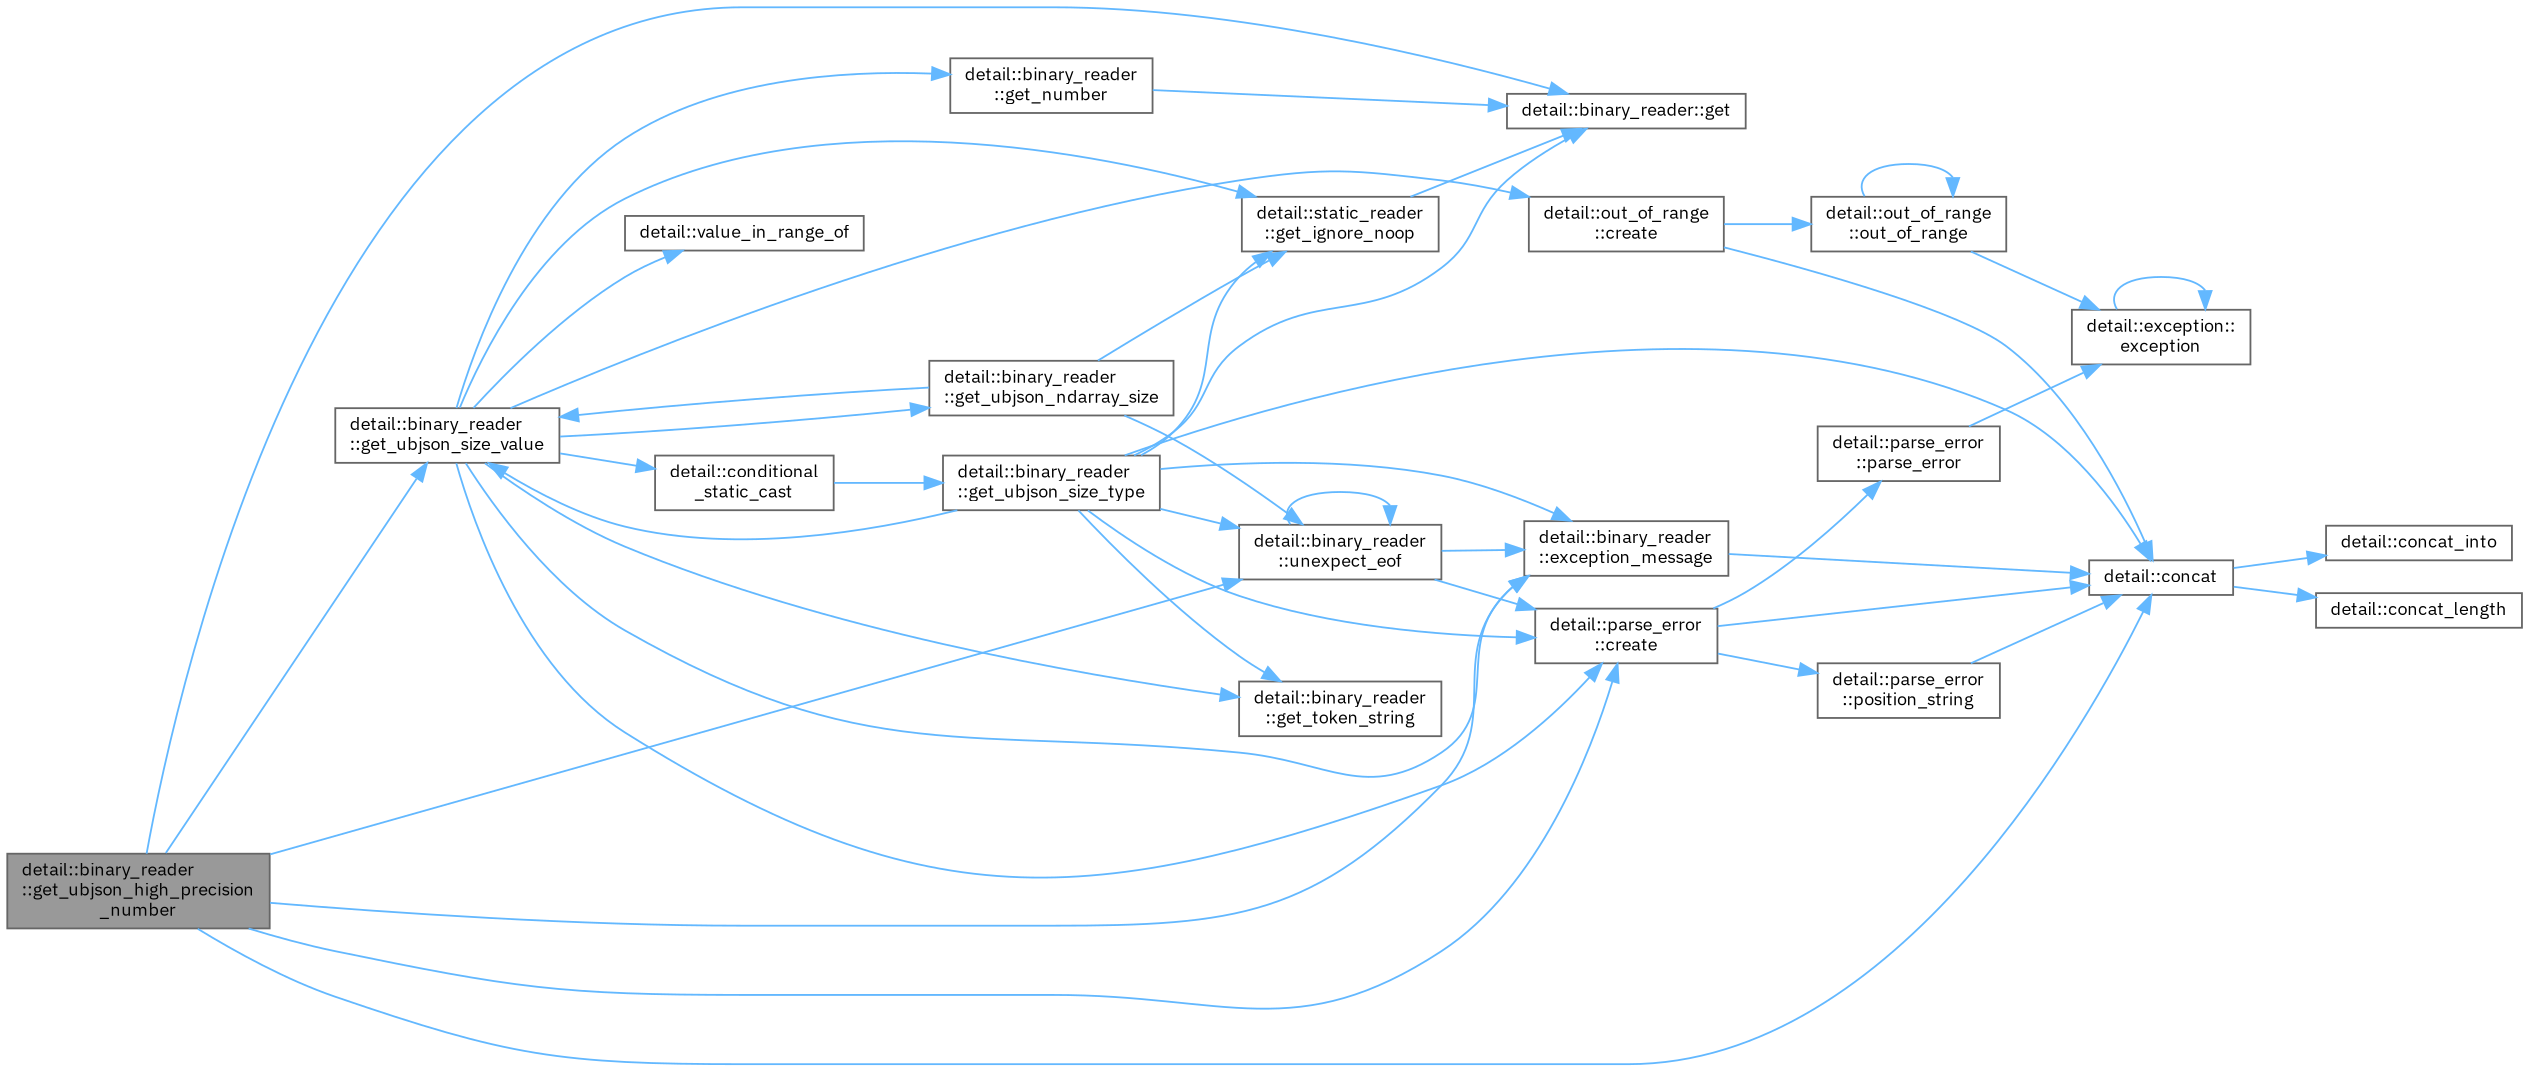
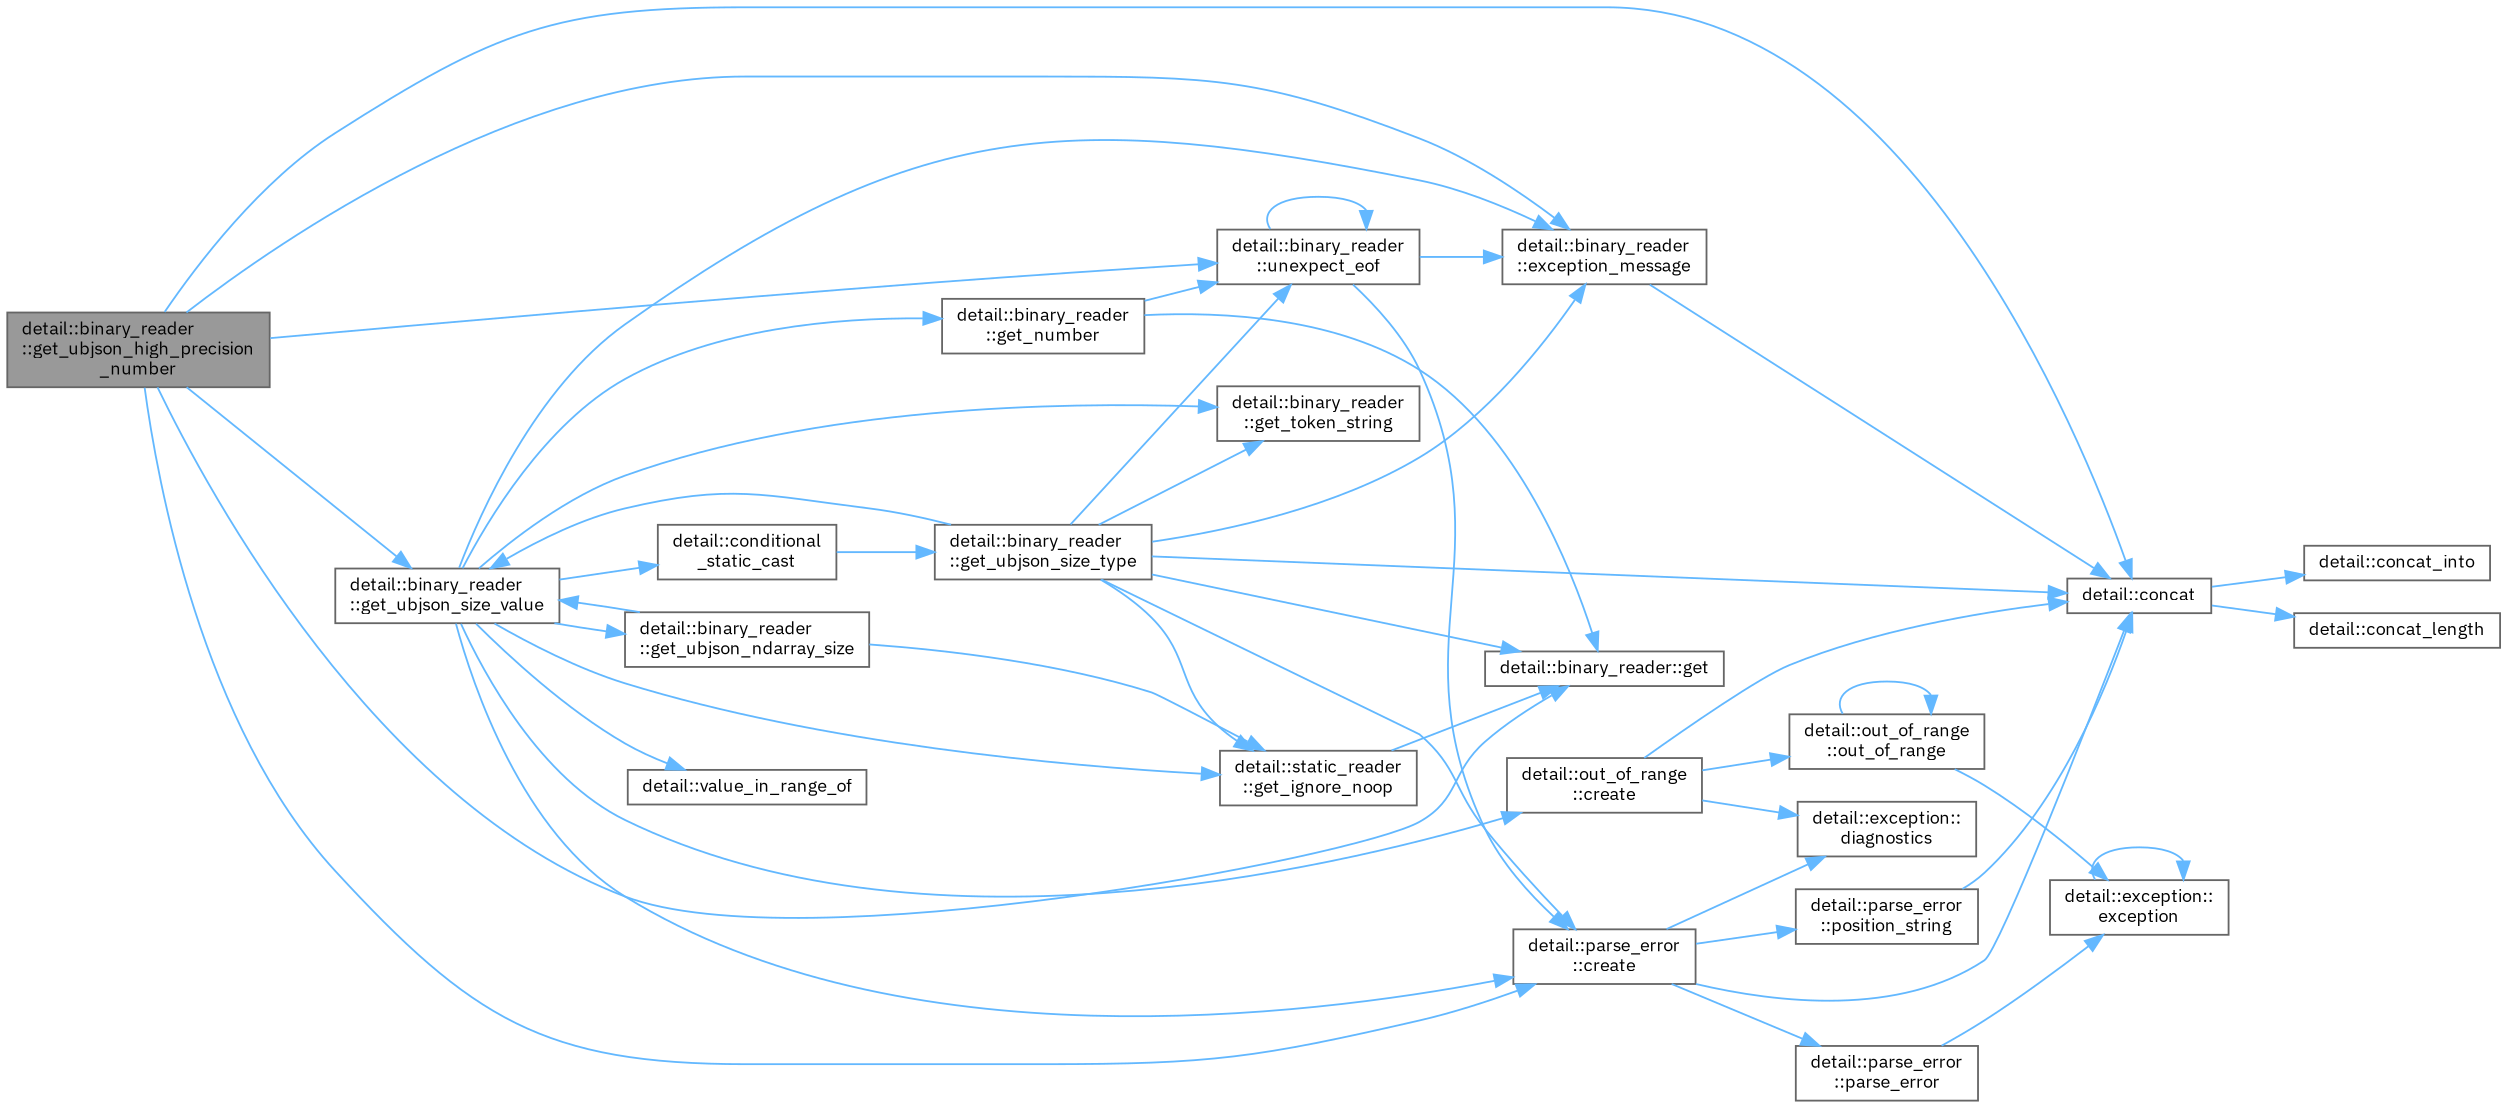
  digraph {
    fontname="IBM Plex Sans"
    rankdir=LR
    node [color=grey40 fillcolor=white fontname="IBM Plex Sans" fontsize=10 shape=box style=filled]
    edge [color=steelblue1 fontname="IBM Plex Sans" fontsize=10 labelfontname=Helvetica labelfontsize=10 style=solid]
    n1 [color=gray40 fillcolor=grey60 fontcolor=black height=0.2 label="detail::binary_reader\l::get_ubjson_high_precision\l_number" width=0.4]
    n2 [height=0.2 label="detail::concat" width=0.4]
    n3 [height=0.2 label="detail::parse_error\l::create" width=0.4]
    n4 [height=0.2 label="detail::binary_reader\l::exception_message" width=0.4]
    n5 [height=0.2 label="detail::binary_reader::get" width=0.4]
    n6 [height=0.2 label="detail::binary_reader\l::get_ubjson_size_value" width=0.4]
    n7 [height=0.2 label="detail::binary_reader\l::unexpect_eof" width=0.4]
    n8 [height=0.2 label="detail::concat_into" width=0.4]
    n9 [height=0.2 label="detail::concat_length" width=0.4]
+   n10 [height=0.2 label="detail::exception::\ldiagnostics" width=0.4]
    n11 [height=0.2 label="detail::parse_error\l::parse_error" width=0.4]
    n12 [height=0.2 label="detail::parse_error\l::position_string" width=0.4]
    n13 [height=0.2 label="detail::conditional\l_static_cast" width=0.4]
    n14 [height=0.2 label="detail::out_of_range\l::create" width=0.4]
    n15 [height=0.2 label="detail::static_reader\l::get_ignore_noop" width=0.4]
    n16 [height=0.2 label="detail::binary_reader\l::get_number" width=0.4]
    n17 [height=0.2 label="detail::binary_reader\l::get_token_string" width=0.4]
    n18 [height=0.2 label="detail::binary_reader\l::get_ubjson_ndarray_size" width=0.4]
    n19 [height=0.2 label="detail::value_in_range_of" width=0.4]
    n20 [height=0.2 label="detail::exception::\lexception" width=0.4]
    n21 [height=0.2 label="detail::binary_reader\l::get_ubjson_size_type" width=0.4]
    n22 [height=0.2 label="detail::out_of_range\l::out_of_range" width=0.4]
    n1 -> n2
    n1 -> n3
    n1 -> n4
    n1 -> n5
    n1 -> n6
    n1 -> n7
    n2 -> n8
    n2 -> n9
    n3 -> n2
+   n3 -> n10
    n3 -> n11
    n3 -> n12
    n4 -> n2
    n6 -> n3
    n6 -> n4
    n6 -> n13
    n6 -> n14
    n6 -> n15
    n6 -> n16
    n6 -> n17
    n6 -> n18
    n6 -> n19
    n7 -> n3
    n7 -> n4
    n7 -> n7
    n11 -> n20
    n12 -> n2
    n13 -> n21
    n14 -> n2
+   n14 -> n10
    n14 -> n22
    n15 -> n5
    n16 -> n5
-   n18 -> n7
+   n16 -> n7
    n18 -> n6
    n18 -> n15
    n20 -> n20
    n21 -> n2
    n21 -> n3
    n21 -> n4
    n21 -> n5
    n21 -> n6
    n21 -> n7
    n21 -> n15
    n21 -> n17
    n22 -> n20
    n22 -> n22
  }
